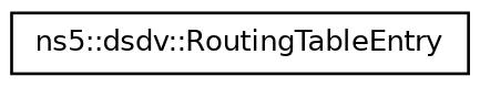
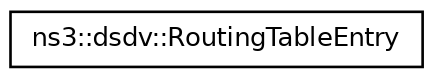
  digraph {
    rankdir=TB
-   n1 [color=black fillcolor=white fontname=Helvetica fontsize=10 height=0.2 label="ns5::dsdv::RoutingTableEntry" shape=record style=filled width=0.4]
+   n1 [color=black fillcolor=white fontname=Helvetica fontsize=10 height=0.2 label="ns3::dsdv::RoutingTableEntry" shape=record style=filled width=0.4]
  }
